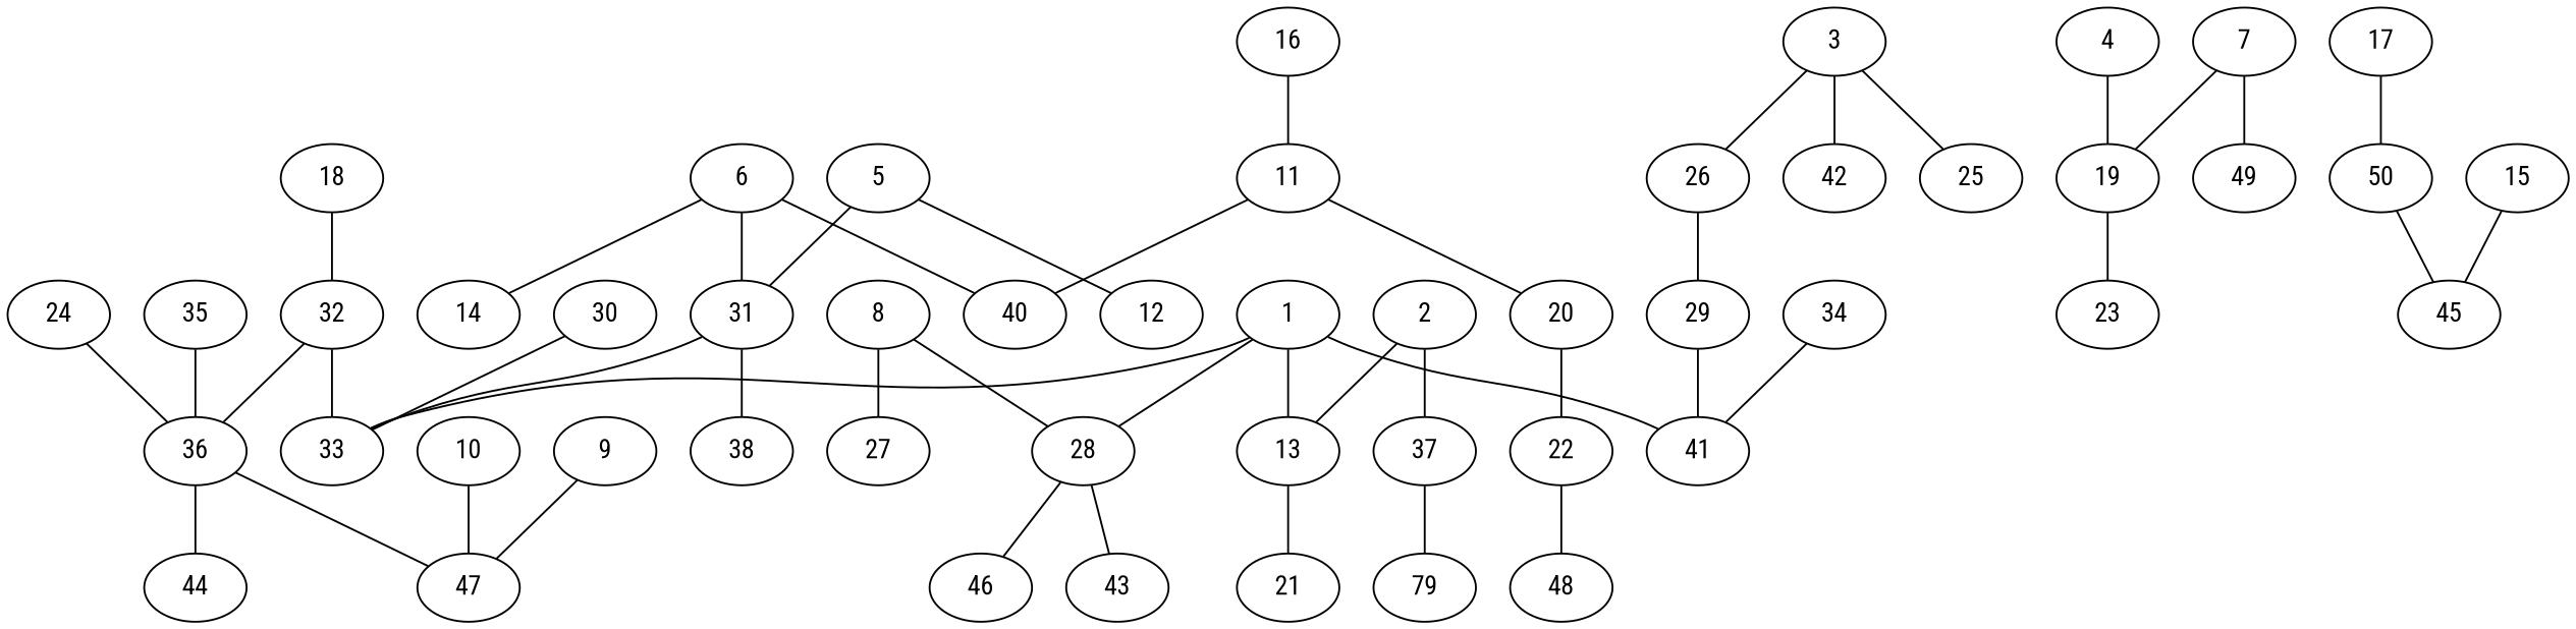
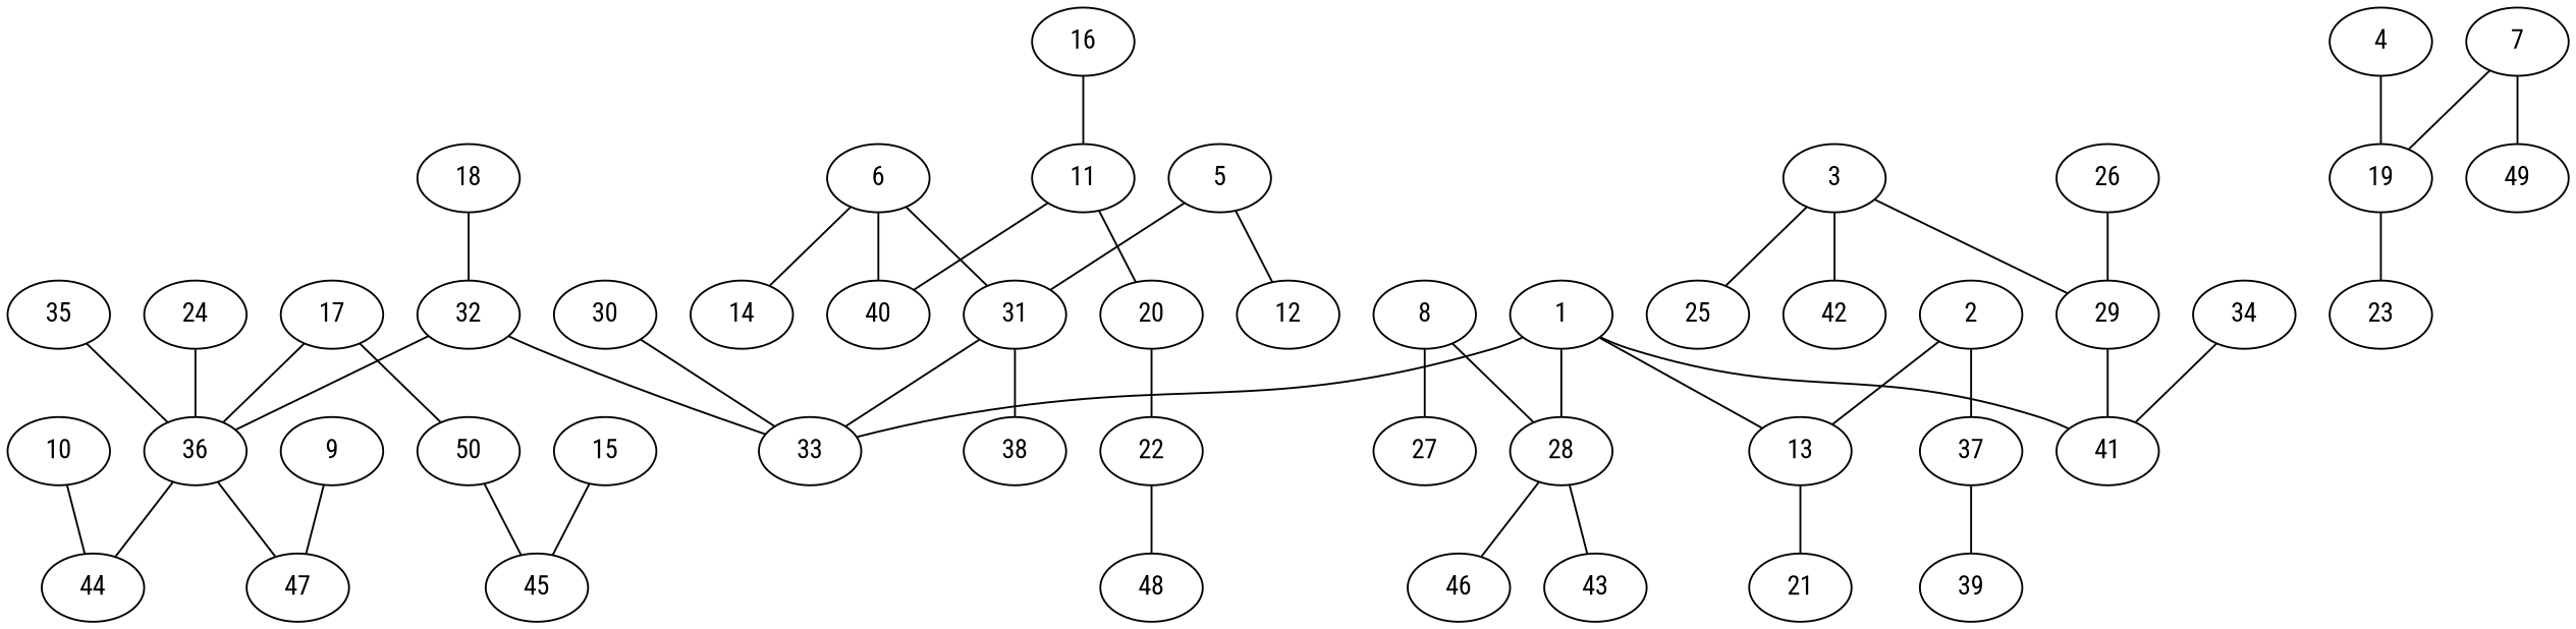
  graph {
    fontname="Roboto Condensed"
    node [fontname="Roboto Condensed"]
    edge [fontname="Roboto Condensed"]
    1
    33
    41
    28
    13
    46
    43
    21
    32
    36
    44
    47
    31
    38
    19
    23
    29
    2
    37
-   39 [label=79]
+   39
    24
    30
    3
    42
    25
    6
    40
    14
    18
    26
    11
    20
    22
    35
    34
    8
    27
    9
    10
    48
    7
    49
    4
    16
    5
    12
    17
    50
    45
    15
    1 -- 33
    1 -- 41
    1 -- 28
    1 -- 13
    28 -- 46
    28 -- 43
    13 -- 21
    32 -- 33
    32 -- 36
    36 -- 44
    36 -- 47
    31 -- 33
    31 -- 38
    19 -- 23
    29 -- 41
    2 -- 13
    2 -- 37
    37 -- 39
    24 -- 36
    30 -- 33
-   3 -- 26
+   3 -- 29
    3 -- 42
    3 -- 25
    6 -- 31
    6 -- 40
    6 -- 14
    18 -- 32
    26 -- 29
    11 -- 40
    11 -- 20
    20 -- 22
    22 -- 48
    35 -- 36
    34 -- 41
    8 -- 28
    8 -- 27
    9 -- 47
-   10 -- 47
+   10 -- 44
    7 -- 19
    7 -- 49
    4 -- 19
    16 -- 11
    5 -- 31
    5 -- 12
+   17 -- 36
    17 -- 50
    50 -- 45
    15 -- 45
  }
